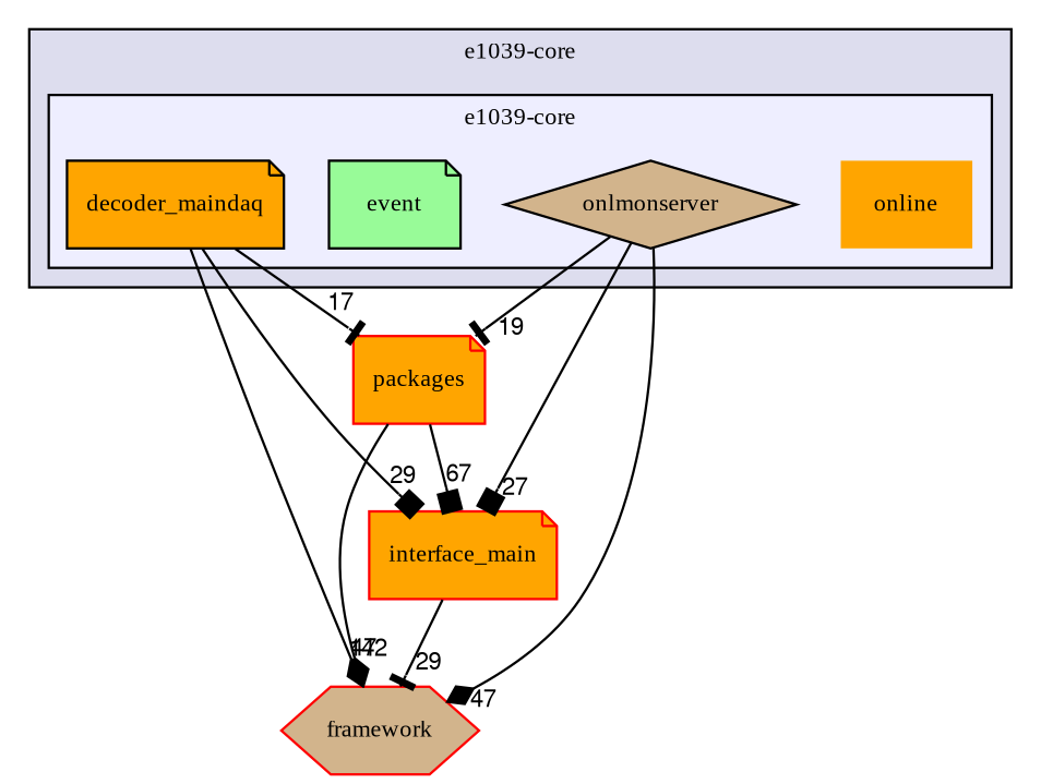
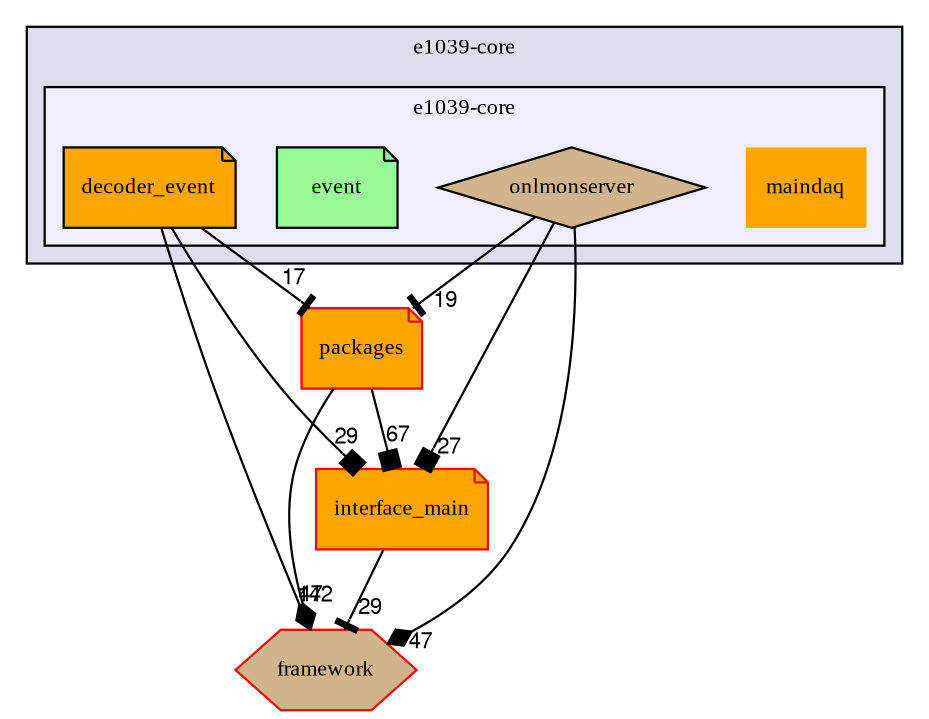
  digraph {
    compound=true
    fontname="Liberation Serif"
    node [fillcolor=orange fontname="Liberation Serif" fontsize=10 shape=note style=filled color=black]
    edge [arrowhead=diamond fontname="Liberation Serif" headlabel=47 labeldistance=1.5 labelfontname=FreeSans labelfontsize=10]
-   n1 [label=online shape=plaintext color=""]
-   n2 [label=decoder_maindaq]
+   n1 [label=maindaq shape=plaintext color=""]
+   n2 [label=decoder_event]
    n3 [fillcolor=palegreen label=event]
    n4 [fillcolor=tan label=onlmonserver shape=diamond]
    n5 [color=red fillcolor=tan label=framework shape=hexagon]
    n6 [color=red label=packages]
    n7 [color=red label=interface_main]
    subgraph cluster_1 {
      bgcolor="#ddddee"
      fontsize=10
      label="e1039-core"
      pencolor=black
      subgraph cluster_2 {
        bgcolor="#eeeeff"
        fontsize=10
        label="e1039-core"
        pencolor=black
        n1
        n2
        n3
        n4
      }
    }
    n2 -> n5
    n2 -> n6 [arrowhead=tee headlabel=17]
    n2 -> n7 [arrowhead=box headlabel=29]
    n4 -> n5
    n4 -> n6 [arrowhead=tee headlabel=19]
    n4 -> n7 [arrowhead=box headlabel=27]
    n6 -> n5 [headlabel=142]
    n6 -> n7 [arrowhead=box headlabel=67]
    n7 -> n5 [arrowhead=tee headlabel=29]
  }
